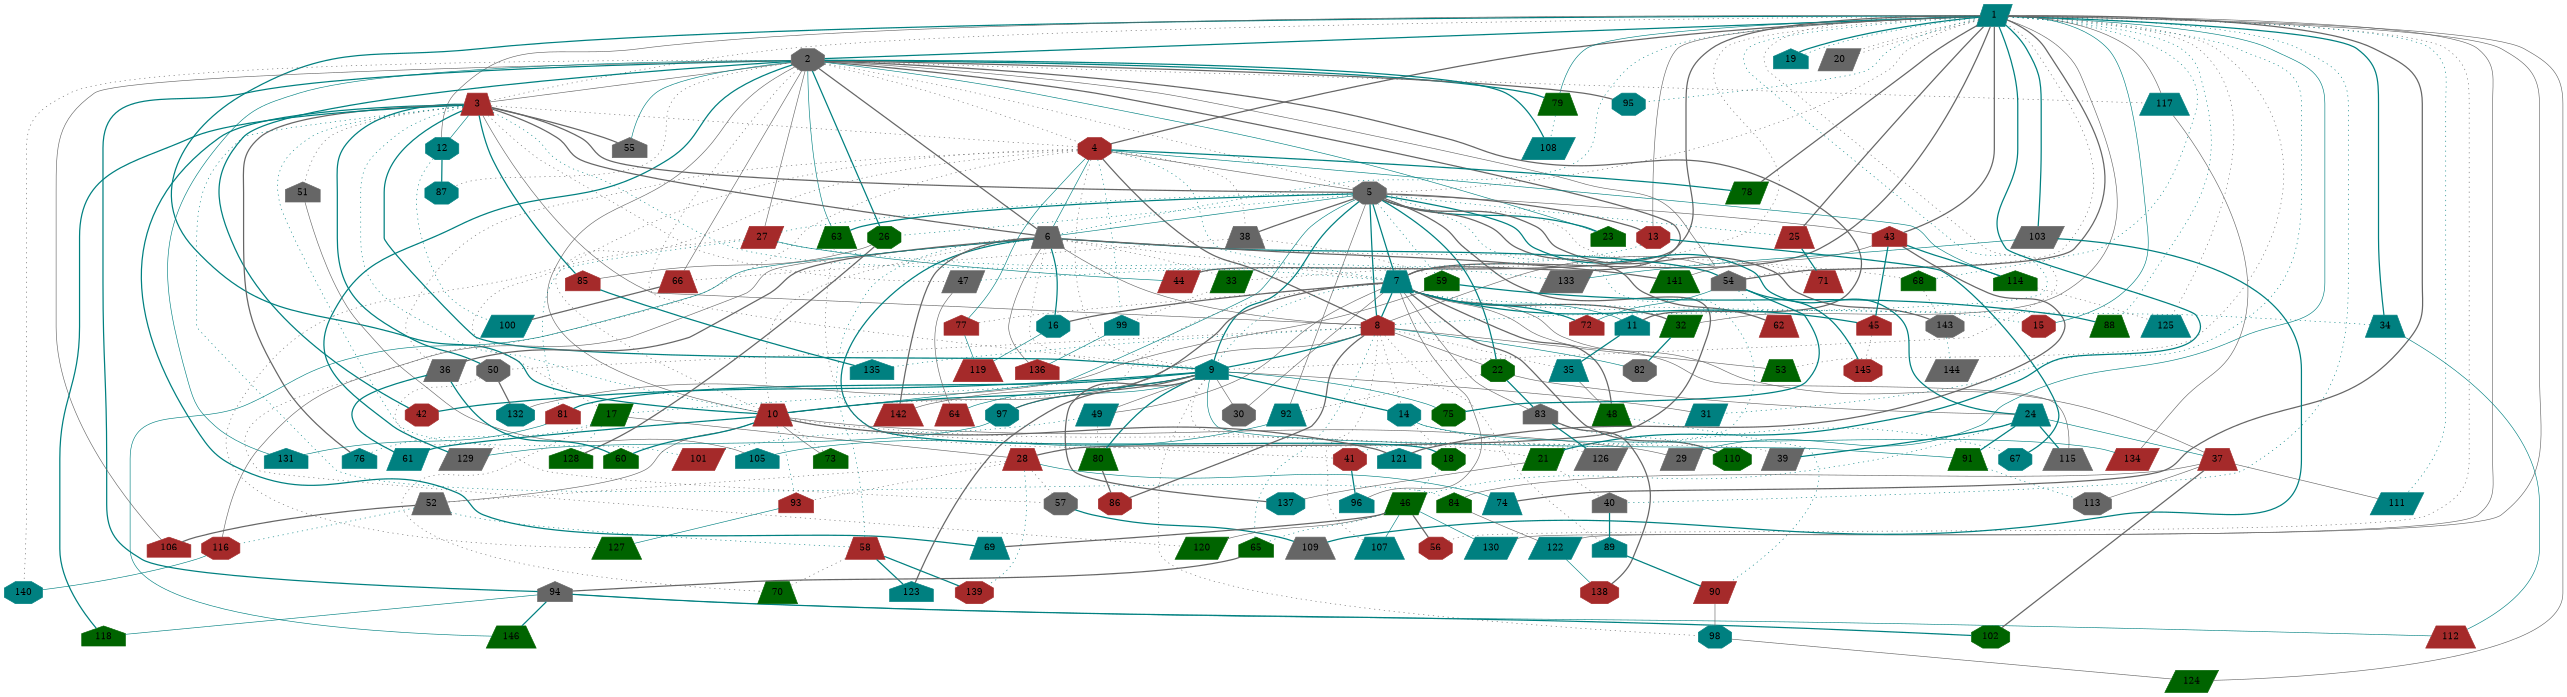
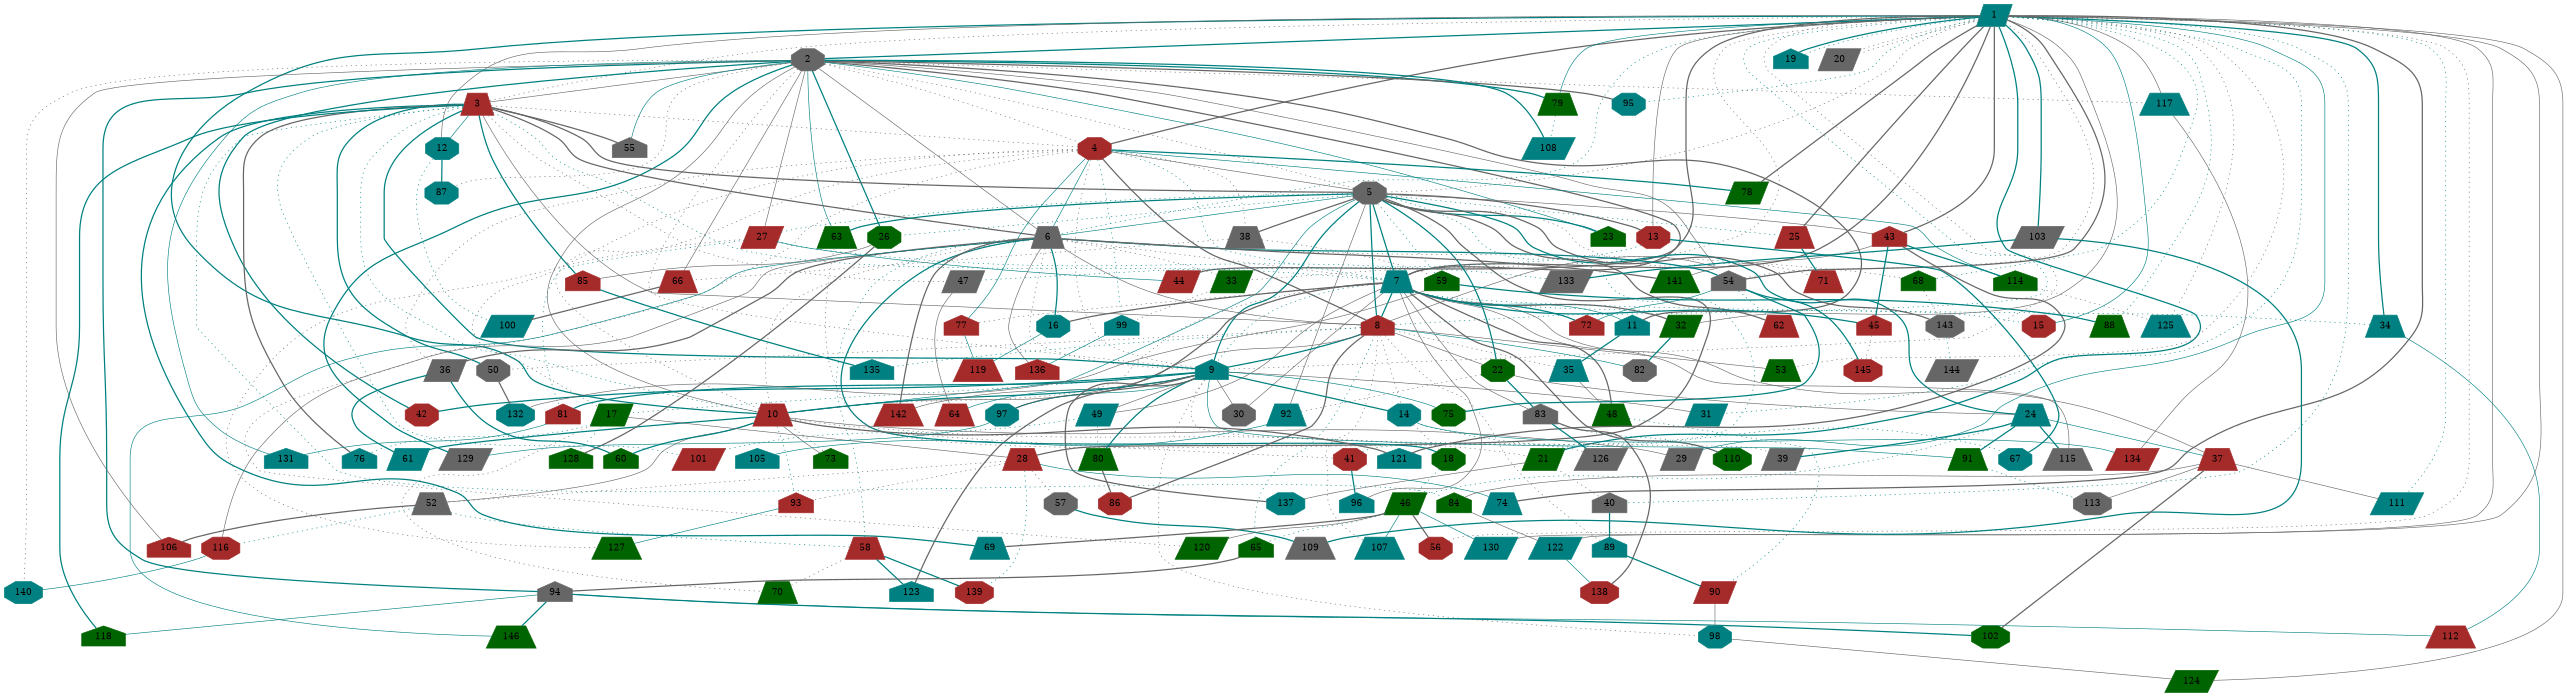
  graph {
    node [color=teal shape=trapezium style=filled]
    edge [color=gray40 style=bold]
    1 [shape=parallelogram]
    2 [color=gray40 shape=octagon]
    3 [color=brown]
    4 [color=brown shape=octagon]
    5 [color=gray40 shape=octagon]
    6 [color=gray40]
    7
    8 [color=brown shape=house]
    9 [shape=house]
    10 [color=brown]
    12 [shape=octagon]
    13 [color=brown shape=octagon]
    15 [color=brown shape=octagon]
    19 [shape=house]
    20 [color=gray40 shape=parallelogram]
    21 [color=darkgreen shape=parallelogram]
    25 [color=brown]
    29 [color=gray40 shape=parallelogram]
    31 [shape=parallelogram]
    32 [color=darkgreen shape=parallelogram]
    33 [color=darkgreen shape=parallelogram]
    34
    40 [color=gray40 shape=house]
    43 [color=brown shape=house]
    44 [color=brown shape=parallelogram]
    53 [color=darkgreen]
    54 [color=gray40 shape=house]
    56 [color=brown shape=octagon]
    68 [color=darkgreen shape=house]
    74
    78 [color=darkgreen shape=parallelogram]
    79 [color=darkgreen]
    88 [color=darkgreen]
    95 [shape=octagon]
    103 [color=gray40 shape=parallelogram]
    111 [shape=parallelogram]
    117
    122 [shape=parallelogram]
    124 [color=darkgreen shape=parallelogram]
    125
    130 [shape=parallelogram]
    11 [shape=house]
    23 [color=darkgreen shape=house]
    26 [color=darkgreen shape=octagon]
    27 [color=brown shape=parallelogram]
    42 [color=brown shape=octagon]
    55 [color=gray40 shape=house]
    63 [color=darkgreen]
    66 [color=brown]
    87 [shape=octagon]
    94 [color=gray40 shape=house]
    106 [color=brown shape=house]
    108 [shape=parallelogram]
    129 [color=gray40 shape=parallelogram]
    131 [shape=house]
    140 [shape=octagon]
    47 [color=gray40 shape=parallelogram]
    50 [color=gray40 shape=octagon]
-   51 [color=gray40 shape=house]
    69
    76 [shape=house]
    84 [color=darkgreen shape=house]
    85 [color=brown shape=house]
    101 [color=brown shape=parallelogram]
    118 [color=darkgreen shape=house]
    17 [color=darkgreen shape=parallelogram]
    36 [color=gray40 shape=parallelogram]
    38 [color=gray40]
    77 [color=brown shape=house]
    99 [shape=house]
    114 [color=darkgreen shape=house]
    120 [color=darkgreen shape=parallelogram]
    22 [color=darkgreen shape=octagon]
    24
    28 [color=brown]
    41 [color=brown shape=octagon]
    59 [color=darkgreen shape=house]
    62 [color=brown]
    71 [color=brown]
    92
    143 [color=gray40 shape=octagon]
    16 [shape=octagon]
    18 [color=darkgreen shape=octagon]
    58 [color=brown]
    116 [color=brown shape=octagon]
    136 [color=brown shape=house]
    141 [color=darkgreen]
    142 [color=brown]
    146 [color=darkgreen]
    30 [color=gray40 shape=octagon]
    37 [color=brown]
    45 [color=brown shape=house]
    48 [color=darkgreen]
    49 [shape=parallelogram]
    72 [color=brown shape=house]
    83 [color=gray40 shape=house]
    96 [shape=house]
    97 [shape=octagon]
    110 [color=darkgreen shape=octagon]
    115 [color=gray40]
    14 [shape=octagon]
    35
    65 [color=darkgreen shape=house]
    82 [color=gray40 shape=octagon]
    86 [color=brown shape=octagon]
    89 [shape=house]
    107
    135 [shape=house]
    39 [color=gray40 shape=parallelogram]
    64 [color=brown]
    75 [color=darkgreen shape=octagon]
    80 [color=darkgreen]
    81 [color=brown shape=house]
    91 [color=darkgreen]
    98 [shape=octagon]
    123 [shape=house]
    137 [shape=octagon]
    52 [color=gray40]
    60 [color=darkgreen shape=house]
    61 [shape=parallelogram]
    73 [color=darkgreen shape=house]
    93 [color=brown shape=house]
    121 [shape=house]
    100 [shape=parallelogram]
    67 [shape=octagon]
    112 [color=brown]
    145 [color=brown shape=octagon]
    133 [color=gray40 shape=parallelogram]
    109 [color=gray40]
    134 [color=brown shape=parallelogram]
    138 [color=brown shape=octagon]
    128 [color=darkgreen shape=house]
    127 [color=darkgreen]
    126 [color=gray40 shape=parallelogram]
    102 [color=darkgreen shape=octagon]
    57 [color=gray40 shape=octagon]
    132 [shape=octagon]
    105 [shape=house]
    70 [color=darkgreen]
    119 [color=brown]
    46 [color=darkgreen shape=parallelogram]
    139 [color=brown shape=octagon]
    144 [color=gray40 shape=parallelogram]
    113 [color=gray40 shape=octagon]
    90 [color=brown shape=parallelogram]
    1 -- 2 [color=teal]
    1 -- 3 [style=dotted]
    1 -- 4
    1 -- 5 [style=dotted]
    1 -- 6 [color=teal style=dotted]
    1 -- 7
    1 -- 8 [color=teal style=dotted]
    1 -- 9 [style=dotted]
    1 -- 10 [color=teal]
    1 -- 12 [style=solid]
    1 -- 13 [style=solid]
    1 -- 15 [color=teal style=solid]
    1 -- 19 [color=teal]
    1 -- 19 [color=teal style=dotted]
    1 -- 20 [style=dotted]
    1 -- 20 [style=dotted]
    1 -- 21 [color=teal]
    1 -- 25
    1 -- 29 [color=teal style=solid]
    1 -- 31 [color=teal style=dotted]
    1 -- 32 [style=solid]
    1 -- 33 [style=dotted]
    1 -- 34 [color=teal]
    1 -- 40 [color=teal style=dotted]
    1 -- 43
    1 -- 44
    1 -- 53 [style=dotted]
    1 -- 54 [style=dotted]
    1 -- 54
    1 -- 56 [style=dotted]
    1 -- 68 [color=teal style=dotted]
    1 -- 74
    1 -- 78
    1 -- 79 [color=teal style=solid]
    1 -- 88 [color=teal style=dotted]
    1 -- 95 [color=teal style=dotted]
    1 -- 103 [color=teal]
    1 -- 111 [color=teal style=dotted]
    1 -- 117 [style=solid]
    1 -- 122 [style=solid]
    1 -- 124 [style=solid]
    1 -- 125 [style=dotted]
    1 -- 130 [style=solid]
    2 -- 3 [style=solid]
    2 -- 4 [style=dotted]
    2 -- 5 [style=dotted]
-   2 -- 6
+   2 -- 6 [style=solid]
    2 -- 7
    2 -- 8 [style=solid]
    2 -- 9 [style=dotted]
    2 -- 10 [style=solid]
    2 -- 79 [color=teal]
    2 -- 95
    2 -- 117 [style=dotted]
    2 -- 11
    2 -- 23 [color=teal style=solid]
    2 -- 26 [color=teal]
    2 -- 27 [style=solid]
    2 -- 42 [color=teal]
    2 -- 55 [color=teal style=solid]
    2 -- 63 [color=teal style=solid]
    2 -- 66 [style=solid]
    2 -- 87 [style=dotted]
    2 -- 94 [color=teal]
    2 -- 106 [style=solid]
    2 -- 108 [color=teal]
    2 -- 129 [color=teal]
    2 -- 131 [color=teal style=solid]
    2 -- 140 [style=dotted]
    3 -- 4 [style=dotted]
    3 -- 5
    3 -- 6
    3 -- 7 [color=teal style=dotted]
    3 -- 8 [style=solid]
    3 -- 9 [color=teal]
    3 -- 10 [color=teal style=dotted]
    3 -- 12 [color=teal style=solid]
    3 -- 55
    3 -- 47 [style=dotted]
    3 -- 50 [color=teal]
-   3 -- 51 [style=dotted]
    3 -- 69 [color=teal]
    3 -- 76
    3 -- 84 [color=teal style=dotted]
    3 -- 85 [color=teal]
    3 -- 101 [color=teal style=dotted]
    3 -- 118 [color=teal]
    4 -- 5 [style=solid]
    4 -- 6 [color=teal style=solid]
    4 -- 7 [color=teal style=dotted]
    4 -- 8
    4 -- 9 [style=dotted]
    4 -- 10 [style=dotted]
    4 -- 78 [color=teal]
    4 -- 17 [style=dotted]
    4 -- 36 [style=dotted]
    4 -- 38 [style=dotted]
    4 -- 77 [color=teal style=solid]
    4 -- 99 [color=teal style=dotted]
    4 -- 114 [color=teal style=solid]
    4 -- 120 [style=dotted]
    5 -- 6 [color=teal style=solid]
    5 -- 7 [color=teal]
    5 -- 8 [color=teal]
    5 -- 9 [color=teal]
    5 -- 10 [color=teal style=solid]
    5 -- 13
    5 -- 25 [color=teal style=dotted]
    5 -- 43 [style=solid]
    5 -- 23 [color=teal]
    5 -- 26 [color=teal style=dotted]
    5 -- 27 [color=teal style=dotted]
    5 -- 63 [color=teal]
    5 -- 38
    5 -- 22 [color=teal]
    5 -- 24 [color=teal]
    5 -- 28
    5 -- 41 [color=teal style=dotted]
    5 -- 59 [color=teal style=dotted]
    5 -- 62
    5 -- 71 [style=dotted]
    5 -- 92 [style=solid]
    5 -- 143
    6 -- 7 [style=dotted]
    6 -- 8 [style=solid]
    6 -- 9 [style=dotted]
    6 -- 10 [style=dotted]
    6 -- 33 [style=dotted]
    6 -- 54 [color=teal]
    6 -- 68 [style=dotted]
    6 -- 36
    6 -- 16 [color=teal]
    6 -- 18 [color=teal]
    6 -- 58 [color=teal style=dotted]
    6 -- 116 [style=solid]
    6 -- 136 [style=solid]
    6 -- 141
    6 -- 142
    6 -- 146 [color=teal style=solid]
    7 -- 8 [color=teal]
    7 -- 9 [color=teal style=dotted]
    7 -- 10 [style=dotted]
    7 -- 15 [color=teal style=dotted]
    7 -- 32
    7 -- 34 [color=teal style=dotted]
    7 -- 11 [color=teal style=solid]
    7 -- 77 [style=dotted]
    7 -- 16
    7 -- 30 [style=solid]
    7 -- 37 [style=solid]
    7 -- 45 [color=teal]
    7 -- 48
    7 -- 49 [style=solid]
    7 -- 72 [color=teal]
    7 -- 83 [style=solid]
    7 -- 96 [style=solid]
    7 -- 97
    7 -- 110
    7 -- 115 [style=solid]
    8 -- 9 [color=teal]
    8 -- 10 [style=solid]
    8 -- 53 [style=solid]
    8 -- 50 [style=dotted]
    8 -- 22 [style=solid]
    8 -- 14 [style=dotted]
    8 -- 35 [style=dotted]
    8 -- 65 [color=teal style=dotted]
    8 -- 82 [color=teal style=solid]
    8 -- 86
    8 -- 89 [style=dotted]
    8 -- 107 [style=dotted]
    8 -- 135 [color=teal style=dotted]
    9 -- 10 [color=teal]
    9 -- 31 [style=solid]
    9 -- 42 [color=teal]
    9 -- 17 [color=teal style=dotted]
    9 -- 142 [style=solid]
    9 -- 30 [style=solid]
    9 -- 49 [style=solid]
    9 -- 97 [color=teal style=solid]
    9 -- 14 [color=teal]
    9 -- 39 [style=dotted]
    9 -- 64 [color=teal style=solid]
    9 -- 75 [color=teal style=solid]
    9 -- 80 [color=teal]
    9 -- 81 [color=teal]
    9 -- 91 [color=teal style=solid]
    9 -- 98 [style=dotted]
    9 -- 123
    9 -- 137
    10 -- 21 [style=dotted]
    10 -- 29 [style=solid]
    10 -- 41 [style=dotted]
    10 -- 52 [style=solid]
    10 -- 60 [color=teal]
    10 -- 61 [color=teal]
    10 -- 73 [style=solid]
    10 -- 73 [style=dotted]
    10 -- 93 [color=teal style=dotted]
    10 -- 121
    12 -- 87 [color=teal]
    12 -- 100 [color=teal style=dotted]
    13 -- 47 [color=teal style=dotted]
    13 -- 67 [color=teal]
    21 -- 40 [style=dotted]
    21 -- 137 [style=solid]
    25 -- 71 [color=teal]
    32 -- 82 [color=teal]
    33 -- 99 [style=dotted]
    34 -- 112 [color=teal style=solid]
    40 -- 89 [color=teal]
    43 -- 114 [color=teal]
    43 -- 141 [style=solid]
    43 -- 45 [color=teal]
    43 -- 121
    54 -- 62 [color=teal style=dotted]
    54 -- 72 [color=teal style=solid]
    54 -- 75 [color=teal]
    54 -- 145 [color=teal]
    68 -- 143 [style=dotted]
    79 -- 108 [color=teal style=dotted]
-   103 -- 133 [color=teal style=solid]
+   103 -- 133 [color=teal]
    103 -- 109 [color=teal]
    117 -- 134 [style=solid]
    122 -- 138 [color=teal style=solid]
    11 -- 35 [color=teal]
    26 -- 85 [style=solid]
    26 -- 128
    27 -- 44 [color=teal style=solid]
    27 -- 81 [color=teal style=dotted]
    27 -- 133 [color=teal style=dotted]
    27 -- 127 [style=dotted]
    63 -- 126 [style=dotted]
    66 -- 100
    94 -- 118 [color=teal style=solid]
    94 -- 146 [color=teal]
    94 -- 112 [color=teal style=solid]
    94 -- 102 [color=teal]
    47 -- 64 [style=solid]
-   50 -- 57 [style=dotted]
    50 -- 132
-   51 -- 105 [style=solid]
    84 -- 122 [style=solid]
    85 -- 135 [color=teal]
    17 -- 76 [color=teal style=dotted]
    17 -- 28 [style=solid]
    17 -- 128 [color=teal style=dotted]
    17 -- 70 [style=dotted]
    36 -- 60 [color=teal]
    36 -- 61 [color=teal]
    38 -- 66 [style=dotted]
    38 -- 59 [style=dotted]
    77 -- 119 [color=teal style=solid]
    99 -- 136 [color=teal style=solid]
    114 -- 125 [style=dotted]
    22 -- 24 [style=solid]
    22 -- 92 [style=dotted]
    22 -- 83 [color=teal]
    24 -- 37 [color=teal style=solid]
    24 -- 115 [color=teal]
    24 -- 39 [color=teal]
    24 -- 91 [color=teal]
    24 -- 46 [color=teal style=dotted]
    28 -- 74 [color=teal style=solid]
    28 -- 52 [style=dotted]
    28 -- 93 [style=dotted]
    28 -- 57 [style=dotted]
    28 -- 139 [color=teal style=dotted]
    41 -- 96 [color=teal]
    59 -- 88 [color=teal]
    59 -- 132 [style=solid]
    92 -- 105 [color=teal style=solid]
    143 -- 144 [color=teal style=dotted]
    16 -- 119 [color=teal style=solid]
    18 -- 46 [color=teal style=dotted]
    58 -- 123 [color=teal]
    58 -- 70 [style=dotted]
    58 -- 139 [color=teal]
    116 -- 140 [color=teal style=solid]
    37 -- 111 [style=solid]
    37 -- 84 [style=solid]
    37 -- 102
    37 -- 113 [style=solid]
    45 -- 145 [style=dotted]
    48 -- 90 [color=teal style=dotted]
    49 -- 101 [color=teal style=dotted]
    49 -- 80 [style=dotted]
    83 -- 110 [color=teal style=dotted]
    83 -- 138
    83 -- 126 [color=teal]
    97 -- 129 [color=teal style=solid]
    14 -- 18 [style=dotted]
    14 -- 67 [color=teal style=dotted]
    14 -- 134 [color=teal style=solid]
    35 -- 48 [style=solid]
    65 -- 94
    89 -- 90 [color=teal]
    80 -- 86
    81 -- 131 [color=teal style=solid]
    91 -- 113 [color=teal style=dotted]
    98 -- 124 [style=solid]
    52 -- 106
    52 -- 58 [color=teal style=dotted]
    52 -- 116 [color=teal style=dotted]
    93 -- 127 [color=teal style=solid]
    57 -- 109 [color=teal]
    46 -- 56
    46 -- 130 [color=teal style=solid]
    46 -- 69
    46 -- 120 [style=solid]
    46 -- 65 [color=teal style=dotted]
    46 -- 107 [color=teal style=solid]
    90 -- 98 [style=solid]
  }
